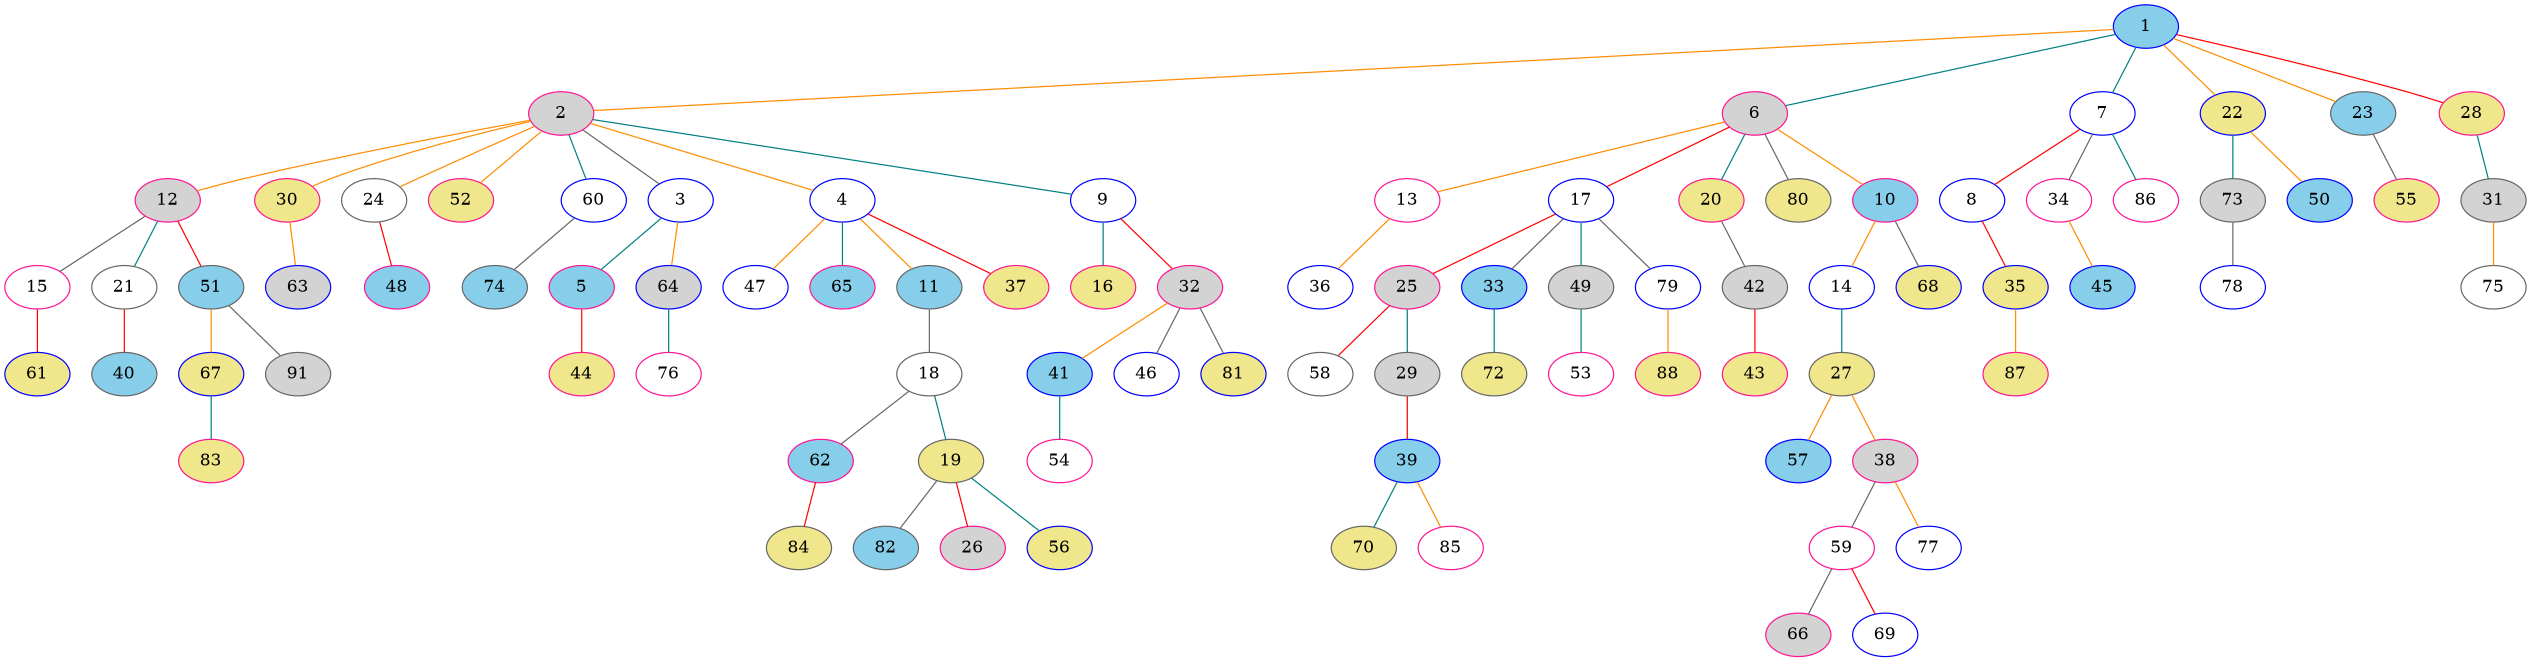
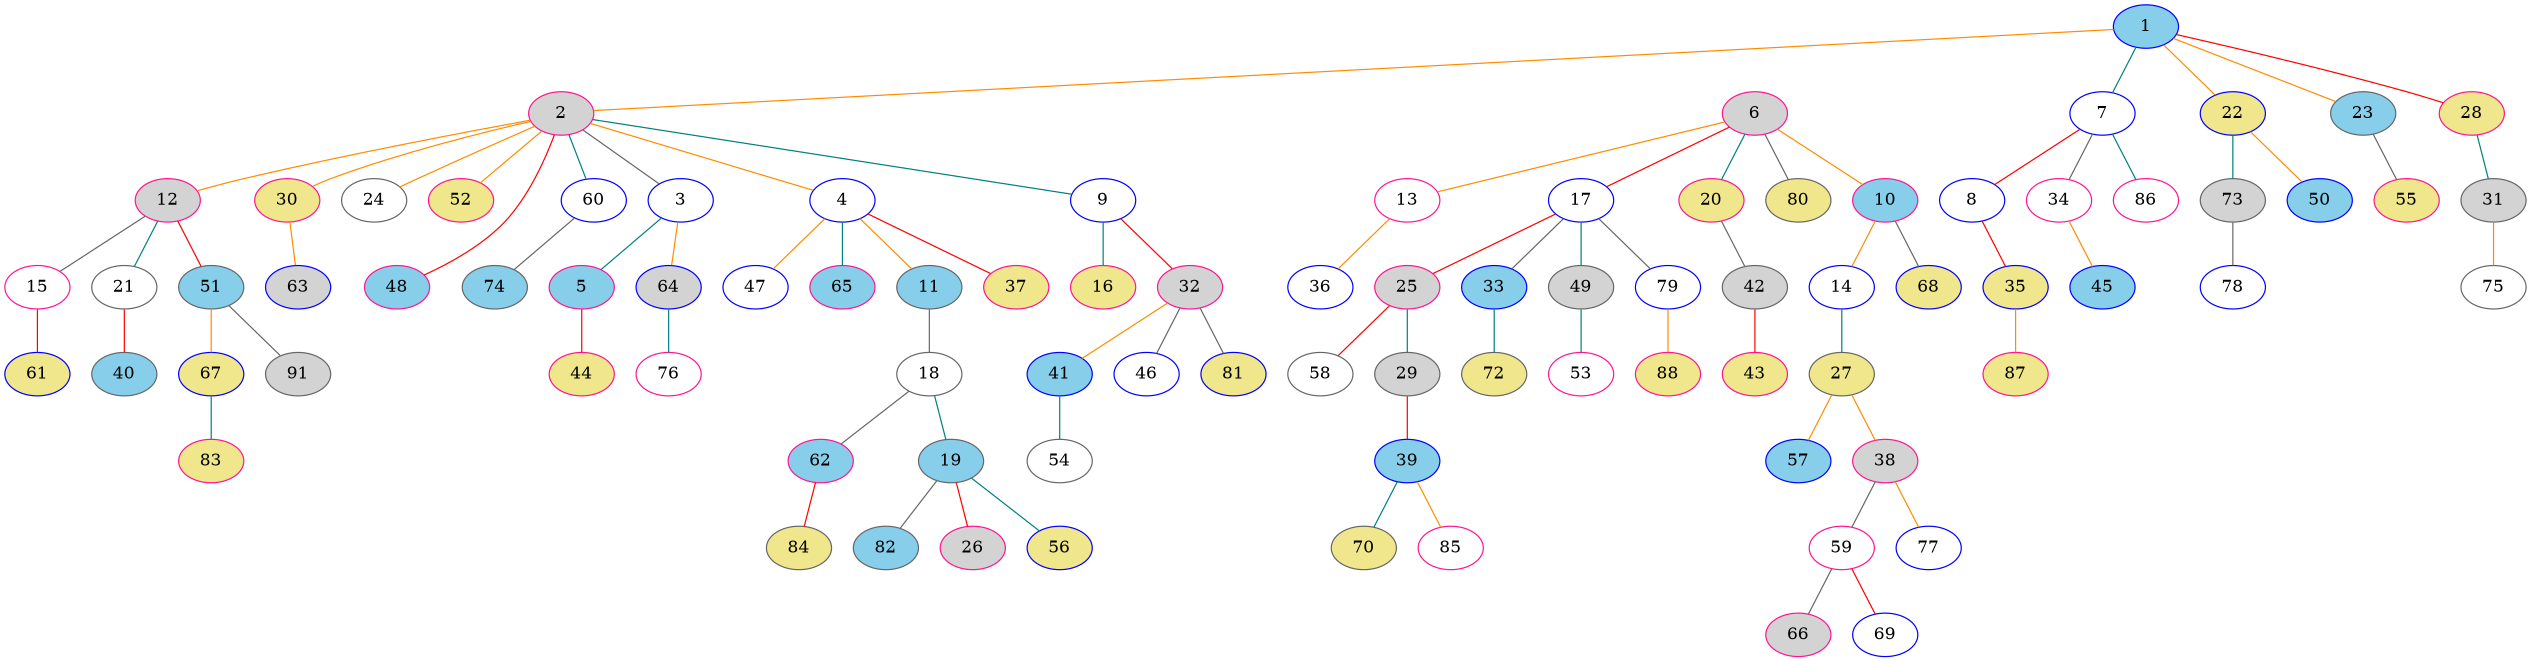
  graph {
    node [color=deeppink fillcolor=white style=filled]
    edge [color=darkorange]
    1 [color=blue fillcolor=skyblue]
    2 [fillcolor=lightgrey]
    6 [fillcolor=lightgrey]
    7 [color=blue]
    22 [color=blue fillcolor=khaki]
    23 [color=gray40 fillcolor=skyblue]
    28 [fillcolor=khaki]
    3 [color=blue]
    4 [color=blue]
    9 [color=blue]
    12 [fillcolor=lightgrey]
    24 [color=gray40]
    30 [fillcolor=khaki]
    52 [fillcolor=khaki]
    60 [color=blue]
    10 [fillcolor=skyblue]
    13
    17 [color=blue]
    20 [fillcolor=khaki]
    80 [color=gray40 fillcolor=khaki]
    8 [color=blue]
    34
    86
    50 [color=blue fillcolor=skyblue]
    73 [color=gray40 fillcolor=lightgrey]
    55 [fillcolor=khaki]
    31 [color=gray40 fillcolor=lightgrey]
    5 [fillcolor=skyblue]
    64 [color=blue fillcolor=lightgrey]
    11 [color=gray40 fillcolor=skyblue]
    37 [fillcolor=khaki]
    47 [color=blue]
    65 [fillcolor=skyblue]
    16 [fillcolor=khaki]
    32 [fillcolor=lightgrey]
    15
    21 [color=gray40]
    51 [color=gray40 fillcolor=skyblue]
    48 [fillcolor=skyblue]
    63 [color=blue fillcolor=lightgrey]
    74 [color=gray40 fillcolor=skyblue]
    44 [fillcolor=khaki]
    76
    18 [color=gray40]
    14 [color=blue]
    68 [color=blue fillcolor=khaki]
    36 [color=blue]
    25 [fillcolor=lightgrey]
    33 [color=blue fillcolor=skyblue]
    49 [color=gray40 fillcolor=lightgrey]
    79 [color=blue]
    42 [color=gray40 fillcolor=lightgrey]
    35 [color=blue fillcolor=khaki]
    45 [color=blue fillcolor=skyblue]
    87 [fillcolor=khaki]
    41 [color=blue fillcolor=skyblue]
    46 [color=blue]
    81 [color=blue fillcolor=khaki]
    27 [color=gray40 fillcolor=khaki]
-   19 [color=gray40 fillcolor=khaki]
+   19 [color=gray40 fillcolor=skyblue]
    62 [fillcolor=skyblue]
    61 [color=blue fillcolor=khaki]
    40 [color=gray40 fillcolor=skyblue]
    67 [color=blue fillcolor=khaki]
    n65 [color=gray40 fillcolor=lightgrey label=91]
    38 [fillcolor=lightgrey]
    57 [color=blue fillcolor=skyblue]
    29 [color=gray40 fillcolor=lightgrey]
    58 [color=gray40]
    72 [color=gray40 fillcolor=khaki]
    53
    88 [fillcolor=khaki]
    26 [fillcolor=lightgrey]
    56 [color=blue fillcolor=khaki]
    82 [color=gray40 fillcolor=skyblue]
    84 [color=gray40 fillcolor=khaki]
    43 [fillcolor=khaki]
    78 [color=blue]
    39 [color=blue fillcolor=skyblue]
    59
    77 [color=blue]
    75 [color=gray40]
    70 [color=gray40 fillcolor=khaki]
    85
-   54
+   54 [color=gray40]
    66 [fillcolor=lightgrey]
    69 [color=blue]
    83 [fillcolor=khaki]
    1 -- 2
-   1 -- 6 [color=teal]
    1 -- 7 [color=teal]
    1 -- 22
    1 -- 23
    1 -- 28 [color=red]
    2 -- 3 [color=gray40]
    2 -- 4
    2 -- 9 [color=teal]
    2 -- 12
    2 -- 24
    2 -- 30
    2 -- 52
    2 -- 60 [color=teal]
    6 -- 10
    6 -- 13
    6 -- 17 [color=red]
    6 -- 20 [color=teal]
    6 -- 80 [color=gray40]
    7 -- 8 [color=red]
    7 -- 34 [color=gray40]
    7 -- 86 [color=teal]
    22 -- 50
    22 -- 73 [color=teal]
    23 -- 55 [color=gray40]
    28 -- 31 [color=teal]
    3 -- 5 [color=teal]
    3 -- 64
    4 -- 11
    4 -- 37 [color=red]
    4 -- 47
    4 -- 65 [color=teal]
    9 -- 16 [color=teal]
    9 -- 32 [color=red]
    12 -- 15 [color=gray40]
    12 -- 21 [color=teal]
    12 -- 51 [color=red]
-   24 -- 48 [color=red]
+   2 -- 48 [color=red]
    30 -- 63
    60 -- 74 [color=gray40]
    10 -- 14
    10 -- 68 [color=gray40]
    13 -- 36
    17 -- 25 [color=red]
    17 -- 33 [color=gray40]
    17 -- 49 [color=teal]
    17 -- 79 [color=gray40]
    20 -- 42 [color=gray40]
    8 -- 35 [color=red]
    34 -- 45
    73 -- 78 [color=gray40]
    31 -- 75
    5 -- 44 [color=red]
    64 -- 76 [color=teal]
    11 -- 18 [color=gray40]
    32 -- 41
    32 -- 46 [color=gray40]
    32 -- 81 [color=gray40]
    15 -- 61 [color=red]
    21 -- 40 [color=red]
    51 -- 67
    51 -- n65 [color=gray40]
    18 -- 19 [color=teal]
    18 -- 62 [color=gray40]
    14 -- 27 [color=teal]
    25 -- 29 [color=teal]
    25 -- 58 [color=red]
    33 -- 72 [color=teal]
    49 -- 53 [color=teal]
    79 -- 88
    42 -- 43 [color=red]
    35 -- 87
    41 -- 54 [color=teal]
    27 -- 38
    27 -- 57
    19 -- 26 [color=red]
    19 -- 56 [color=teal]
    19 -- 82 [color=gray40]
    62 -- 84 [color=red]
    67 -- 83 [color=teal]
    38 -- 59 [color=gray40]
    38 -- 77
    29 -- 39 [color=red]
    39 -- 70 [color=teal]
    39 -- 85
    59 -- 66 [color=gray40]
    59 -- 69 [color=red]
  }
